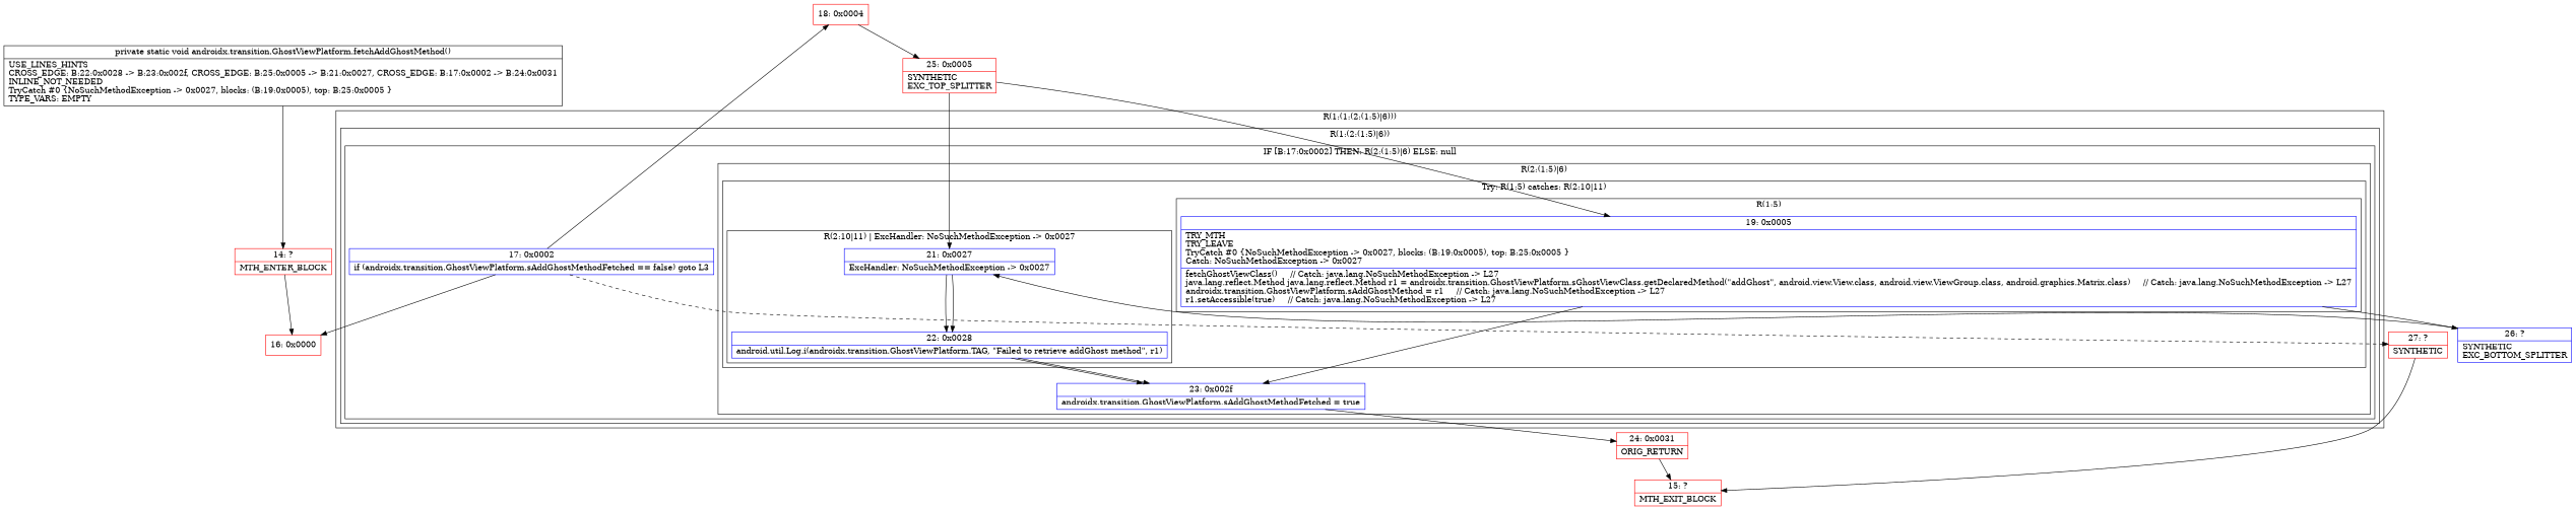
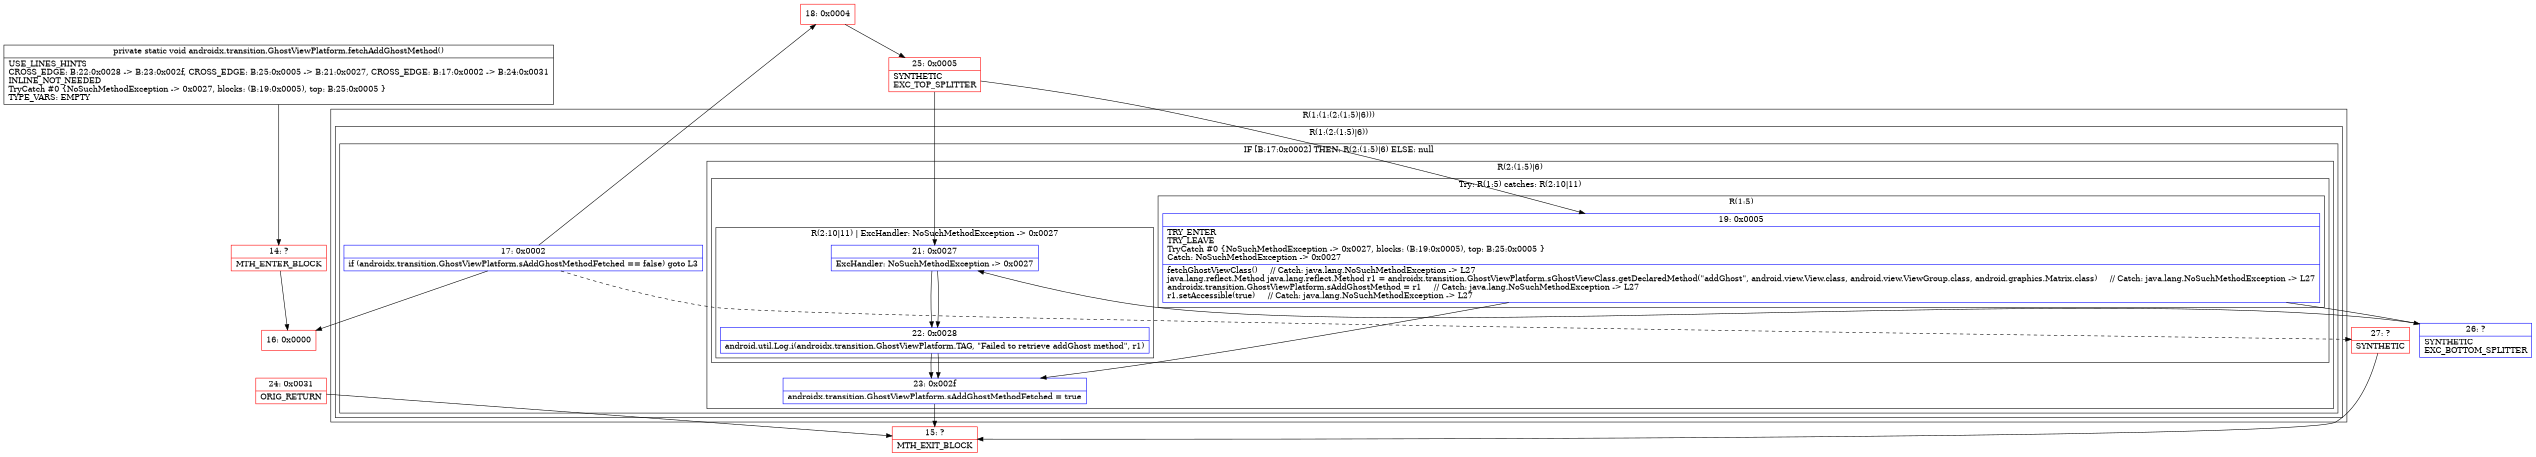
  digraph {
    node [color=red shape=record]
-   n1 [color=blue label="{19\:\ 0x0005|TRY_MTH\lTRY_LEAVE\lTryCatch #0 \{NoSuchMethodException \-\> 0x0027, blocks: (B:19:0x0005), top: B:25:0x0005 \}\lCatch: NoSuchMethodException \-\> 0x0027\l|fetchGhostViewClass()     \/\/ Catch: java.lang.NoSuchMethodException \-\> L27\ljava.lang.reflect.Method java.lang.reflect.Method r1 = androidx.transition.GhostViewPlatform.sGhostViewClass.getDeclaredMethod(\"addGhost\", android.view.View.class, android.view.ViewGroup.class, android.graphics.Matrix.class)     \/\/ Catch: java.lang.NoSuchMethodException \-\> L27\landroidx.transition.GhostViewPlatform.sAddGhostMethod = r1     \/\/ Catch: java.lang.NoSuchMethodException \-\> L27\lr1.setAccessible(true)     \/\/ Catch: java.lang.NoSuchMethodException \-\> L27\l}"]
+   n1 [color=blue label="{19\:\ 0x0005|TRY_ENTER\lTRY_LEAVE\lTryCatch #0 \{NoSuchMethodException \-\> 0x0027, blocks: (B:19:0x0005), top: B:25:0x0005 \}\lCatch: NoSuchMethodException \-\> 0x0027\l|fetchGhostViewClass()     \/\/ Catch: java.lang.NoSuchMethodException \-\> L27\ljava.lang.reflect.Method java.lang.reflect.Method r1 = androidx.transition.GhostViewPlatform.sGhostViewClass.getDeclaredMethod(\"addGhost\", android.view.View.class, android.view.ViewGroup.class, android.graphics.Matrix.class)     \/\/ Catch: java.lang.NoSuchMethodException \-\> L27\landroidx.transition.GhostViewPlatform.sAddGhostMethod = r1     \/\/ Catch: java.lang.NoSuchMethodException \-\> L27\lr1.setAccessible(true)     \/\/ Catch: java.lang.NoSuchMethodException \-\> L27\l}"]
    n2 [color=blue label="{21\:\ 0x0027|ExcHandler: NoSuchMethodException \-\> 0x0027\l}"]
    n3 [color=blue label="{22\:\ 0x0028|android.util.Log.i(androidx.transition.GhostViewPlatform.TAG, \"Failed to retrieve addGhost method\", r1)\l}"]
    n4 [color=blue label="{23\:\ 0x002f|androidx.transition.GhostViewPlatform.sAddGhostMethodFetched = true\l}"]
    n5 [color=blue label="{17\:\ 0x0002|if (androidx.transition.GhostViewPlatform.sAddGhostMethodFetched == false) goto L3\l}"]
    n6 [color=blue label="{26\:\ ?|SYNTHETIC\lEXC_BOTTOM_SPLITTER\l}"]
    n7 [label="{24\:\ 0x0031|ORIG_RETURN\l}"]
    n8 [label="{18\:\ 0x0004}"]
    n9 [label="{27\:\ ?|SYNTHETIC\l}"]
    n10 [label="{16\:\ 0x0000}"]
    n11 [label="{25\:\ 0x0005|SYNTHETIC\lEXC_TOP_SPLITTER\l}"]
    n12 [label="{15\:\ ?|MTH_EXIT_BLOCK\l}"]
    n13 [label="{14\:\ ?|MTH_ENTER_BLOCK\l}"]
    n14 [label="{private static void androidx.transition.GhostViewPlatform.fetchAddGhostMethod()  | USE_LINES_HINTS\lCROSS_EDGE: B:22:0x0028 \-\> B:23:0x002f, CROSS_EDGE: B:25:0x0005 \-\> B:21:0x0027, CROSS_EDGE: B:17:0x0002 \-\> B:24:0x0031\lINLINE_NOT_NEEDED\lTryCatch #0 \{NoSuchMethodException \-\> 0x0027, blocks: (B:19:0x0005), top: B:25:0x0005 \}\lTYPE_VARS: EMPTY\l}" color=""]
    subgraph cluster_1 {
      label="R(1:(1:(2:(1:5)|6)))"
      subgraph cluster_2 {
        label="R(1:(2:(1:5)|6))"
        subgraph cluster_3 {
          label="IF [B:17:0x0002] THEN: R(2:(1:5)|6) ELSE: null"
          n5
          subgraph cluster_4 {
            label="R(2:(1:5)|6)"
            n4
            subgraph cluster_5 {
              label="Try: R(1:5) catches: R(2:10|11)"
              subgraph cluster_6 {
                label="R(1:5)"
                n1
              }
              subgraph cluster_7 {
                label="R(2:10|11) | ExcHandler: NoSuchMethodException \-\> 0x0027\l"
                n2
                n3
              }
            }
          }
        }
      }
    }
    subgraph cluster_8 {
      label="R(2:10|11) | ExcHandler: NoSuchMethodException \-\> 0x0027\l"
    }
    n1 -> n4
    n1 -> n6
    n2 -> n3
    n2 -> n3
    n3 -> n4
    n3 -> n4
-   n4 -> n7
+   n4 -> n12
    n5 -> n8
    n5 -> n9 [style=dashed]
    n5 -> n10
    n6 -> n2
    n7 -> n12
    n8 -> n11
    n9 -> n12
    n11 -> n1
    n11 -> n2
    n13 -> n10
    n14 -> n13
  }
